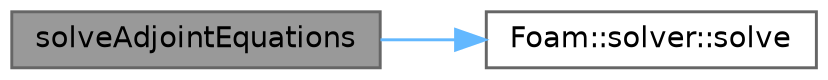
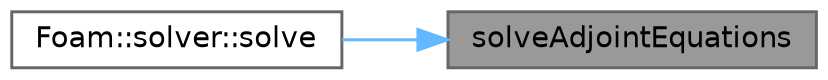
  digraph {
    rankdir=LR
    node [fontname=Helvetica fontsize=10 shape=box style=filled]
    n1 [color=gray40 fillcolor=grey60 fontcolor=black height=0.2 label=solveAdjointEquations width=0.4]
    n2 [color=grey40 fillcolor=white height=0.2 label="Foam::solver::solve" width=0.4]
-   n1 -> n2 [color=steelblue1 fontname=Helvetica fontsize=10 labelfontname=Helvetica labelfontsize=10 style=solid]
+   n2 -> n1 [color=steelblue1 fontname=Helvetica fontsize=10 labelfontname=Helvetica labelfontsize=10 style=solid]
  }
